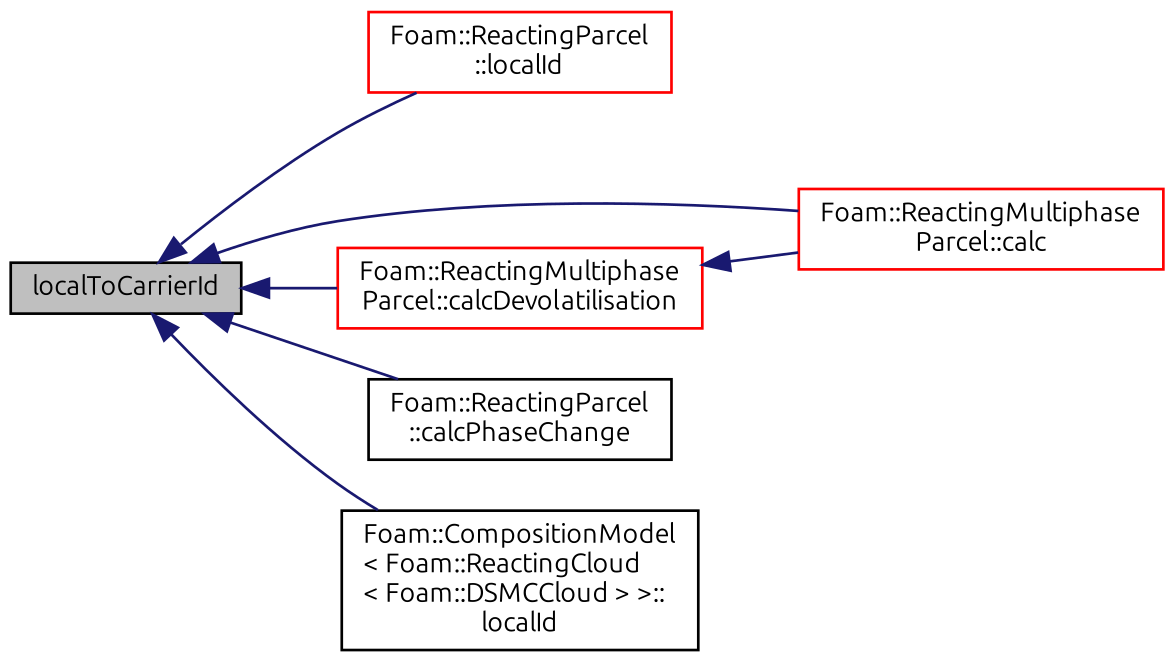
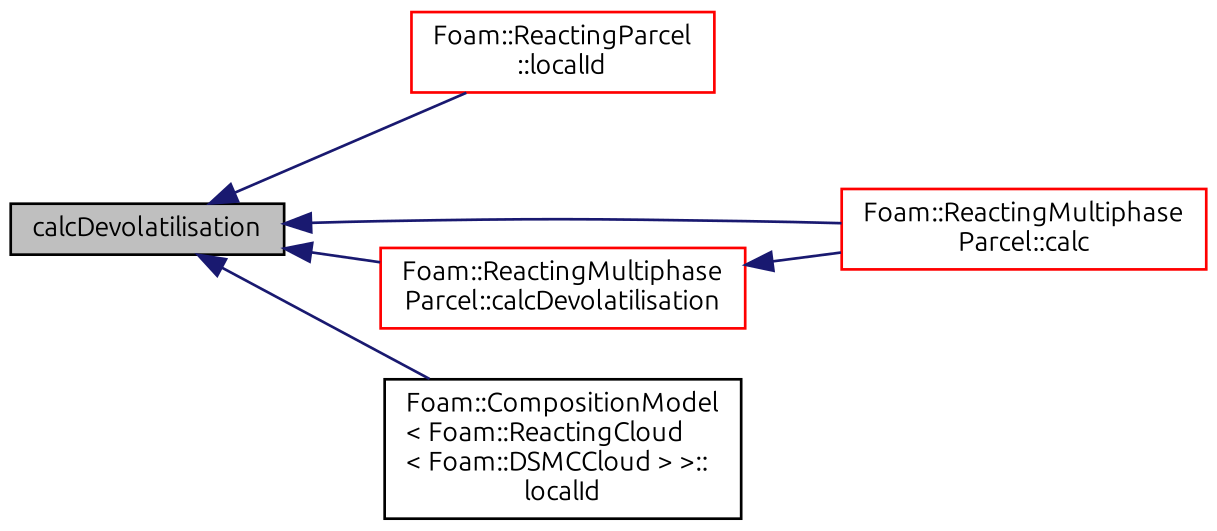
  digraph {
    fontname=Ubuntu
    rankdir=LR
    node [color=black fontname=Ubuntu fontsize=10 shape=record]
    edge [color=midnightblue dir=back fontname=Ubuntu fontsize=10 labelfontname=Helvetica labelfontsize=10 style=solid]
-   n1 [fillcolor=grey75 fontcolor=black height=0.2 label=localToCarrierId style=filled width=0.4]
+   n1 [fillcolor=grey75 fontcolor=black height=0.2 label=calcDevolatilisation style=filled width=0.4]
    n2 [color=red height=0.2 label="Foam::ReactingParcel\l::localId" width=0.4]
    n3 [color=red height=0.2 label="Foam::ReactingMultiphase\lParcel::calc" width=0.4]
    n4 [color=red height=0.2 label="Foam::ReactingMultiphase\lParcel::calcDevolatilisation" width=0.4]
-   n5 [height=0.2 label="Foam::ReactingParcel\l::calcPhaseChange" width=0.4]
    n6 [height=0.2 label="Foam::CompositionModel\l\< Foam::ReactingCloud\l\< Foam::DSMCCloud \> \>::\llocalId" width=0.4]
    n1 -> n2
    n1 -> n3
    n1 -> n4
-   n1 -> n5
    n1 -> n6
    n4 -> n3
  }
